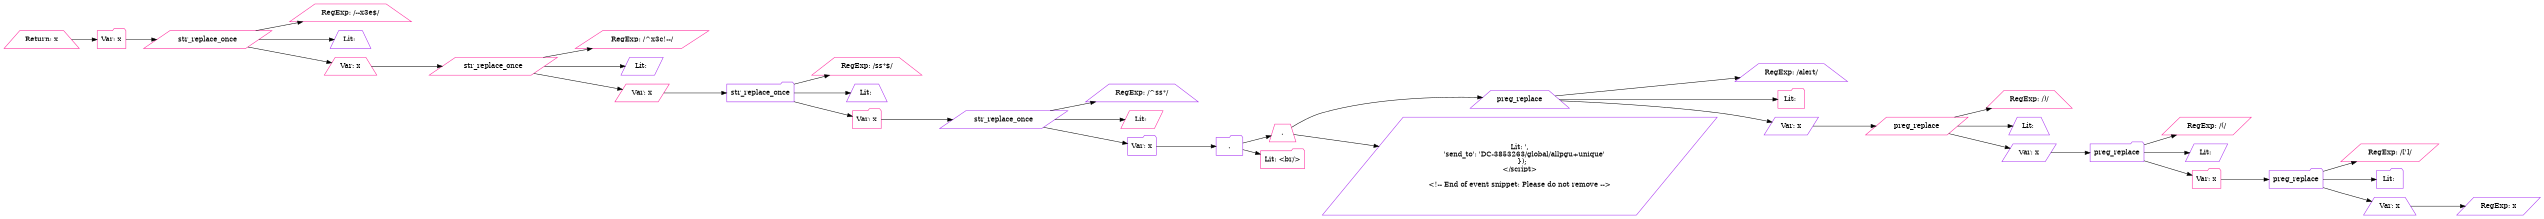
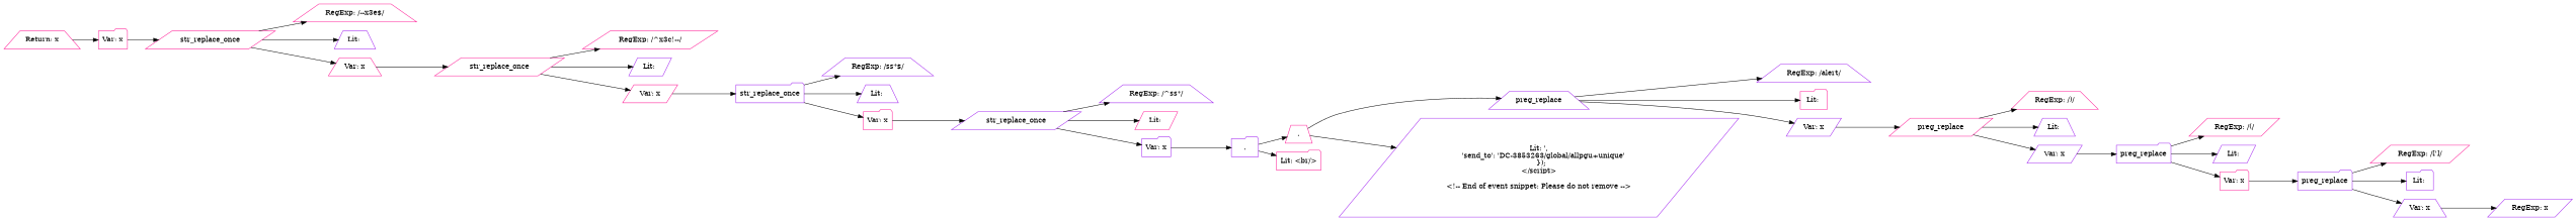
  digraph {
    rankdir=LR
    node [color=purple shape=parallelogram]
    n1 [label="RegExp: x"]
    n2 [label=preg_replace shape=folder]
    n3 [color=deeppink label="RegExp: /[']/"]
    n4 [label="Lit: " shape=folder]
    n5 [label="Var: x" shape=trapezium]
    n6 [label=preg_replace shape=folder]
    n7 [color=deeppink label="RegExp: /\(/"]
    n8 [label="Lit: "]
    n9 [color=deeppink label="Var: x" shape=folder]
    n10 [color=deeppink label=preg_replace]
    n11 [color=deeppink label="RegExp: /\)/" shape=trapezium]
    n12 [label="Lit: " shape=trapezium]
    n13 [label="Var: x"]
    n14 [label=preg_replace shape=trapezium]
    n15 [label="RegExp: /alert/" shape=trapezium]
    n16 [color=deeppink label="Lit: " shape=folder]
    n17 [label="Var: x"]
    n18 [color=deeppink label="." shape=trapezium]
    n19 [label="Lit: ',\n    'send_to': 'DC-3853263/global/allpgu+unique'\n  });\n</script>\n\n<!-- End of event snippet: Please do not remove -->"]
    n20 [label="." shape=folder]
    n21 [color=deeppink label="Lit: <br/>" shape=folder]
    n22 [label=str_replace_once]
    n23 [label="RegExp: /^\s\s*/" shape=trapezium]
    n24 [color=deeppink label="Lit: "]
    n25 [label="Var: x" shape=folder]
    n26 [label=str_replace_once shape=folder]
-   n27 [color=deeppink label="RegExp: /\s\s*$/" shape=trapezium]
+   n27 [label="RegExp: /\s\s*$/" shape=trapezium]
    n28 [label="Lit: " shape=trapezium]
    n29 [color=deeppink label="Var: x" shape=folder]
    n30 [color=deeppink label=str_replace_once]
    n31 [color=deeppink label="RegExp: /^\x3c!--/"]
    n32 [label="Lit: "]
    n33 [color=deeppink label="Var: x"]
    n34 [color=deeppink label=str_replace_once]
    n35 [color=deeppink label="RegExp: /--\x3e$/" shape=trapezium]
    n36 [label="Lit: " shape=trapezium]
    n37 [color=deeppink label="Var: x" shape=trapezium]
    n38 [color=deeppink label="Var: x" shape=folder]
    n39 [color=deeppink label="Return: x" shape=trapezium]
    n2 -> n3
    n2 -> n4
    n2 -> n5
    n5 -> n1
    n6 -> n7
    n6 -> n8
    n6 -> n9
    n9 -> n2
    n10 -> n11
    n10 -> n12
    n10 -> n13
    n13 -> n6
    n14 -> n15
    n14 -> n16
    n14 -> n17
    n17 -> n10
    n18 -> n14
    n18 -> n19
    n20 -> n18
    n20 -> n21
    n22 -> n23
    n22 -> n24
    n22 -> n25
    n25 -> n20
    n26 -> n27
    n26 -> n28
    n26 -> n29
    n29 -> n22
    n30 -> n31
    n30 -> n32
    n30 -> n33
    n33 -> n26
    n34 -> n35
    n34 -> n36
    n34 -> n37
    n37 -> n30
    n38 -> n34
    n39 -> n38
  }
